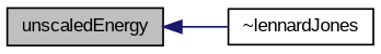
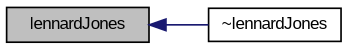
  digraph {
    rankdir=LR
    fontname="Liberation Sans"
    node [color=black fontname="Liberation Sans" fontsize=10 shape=record]
-   n1 [fillcolor=grey75 fontcolor=black height=0.2 label=unscaledEnergy style=filled width=0.4]
+   n1 [fillcolor=grey75 fontcolor=black height=0.2 label=lennardJones style=filled width=0.4]
    n2 [height=0.2 label="~lennardJones" width=0.4]
    n1 -> n2 [color=midnightblue dir=back fontname="Liberation Sans" fontsize=10 labelfontname=FreeSans labelfontsize=10 style=solid]
  }
